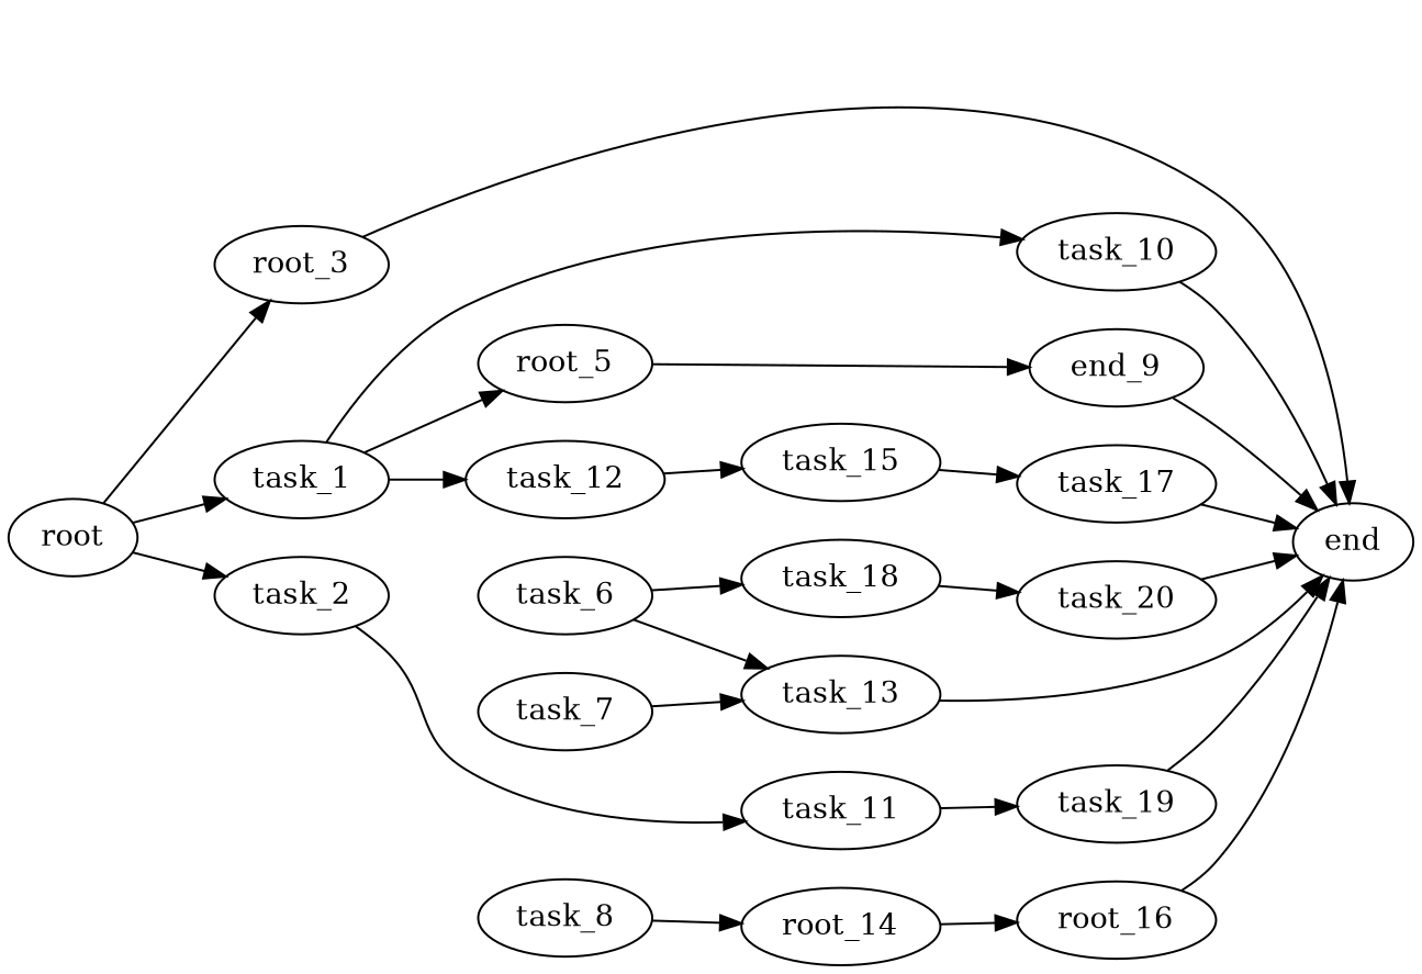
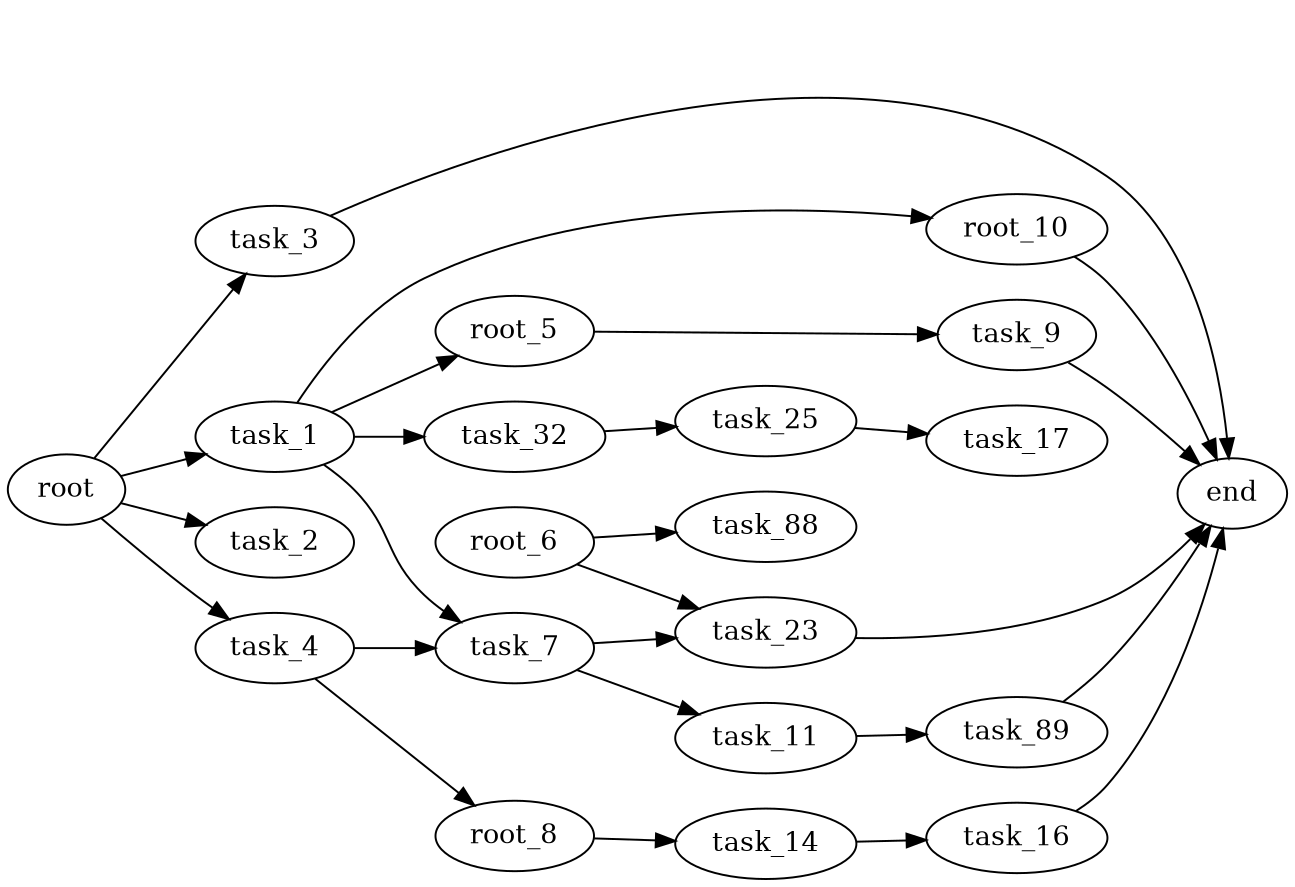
  digraph {
    rankdir=LR
    root
    task_1
    task_2
-   task_3 [label=root_3]
+   task_3
+   task_4
    n6 [label=root_5]
    task_7
-   task_10
-   task_12
+   task_10 [label=root_10]
+   task_12 [label=task_32]
    task_11
    end
-   task_8
-   task_9 [label=end_9]
-   task_13
-   task_15
-   task_19
-   task_6
-   task_18
-   task_14 [label=root_14]
-   task_20
-   task_16 [label=root_16]
+   task_8 [label=root_8]
+   task_9
+   task_13 [label=task_23]
+   task_15 [label=task_25]
+   task_19 [label=task_89]
+   task_6 [label=root_6]
+   task_18 [label=task_88]
+   task_14
+   task_16
    task_17
    root -> task_1
    root -> task_2
    root -> task_3
+   root -> task_4
    task_1 -> n6
+   task_1 -> task_7
    task_1 -> task_10
    task_1 -> task_12
-   task_2 -> task_11
+   task_7 -> task_11
    task_3 -> end
+   task_4 -> task_7
+   task_4 -> task_8
    n6 -> task_9
    task_7 -> task_13
    task_10 -> end
    task_12 -> task_15
    task_11 -> task_19
    task_8 -> task_14
    task_9 -> end
    task_13 -> end
    task_15 -> task_17
    task_19 -> end
    task_6 -> task_13
    task_6 -> task_18
-   task_18 -> task_20
    task_14 -> task_16
-   task_20 -> end
    task_16 -> end
-   task_17 -> end
  }
